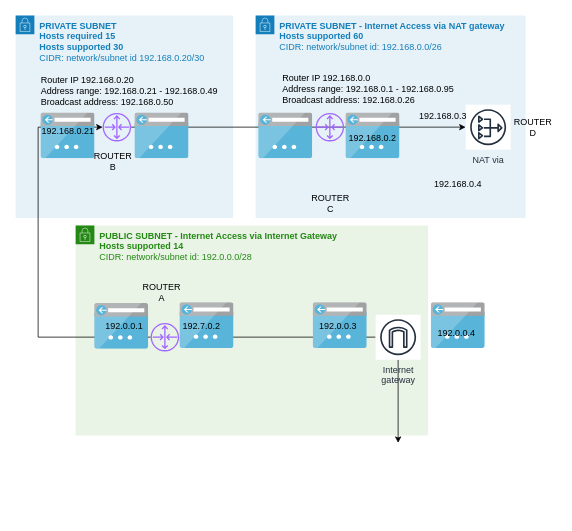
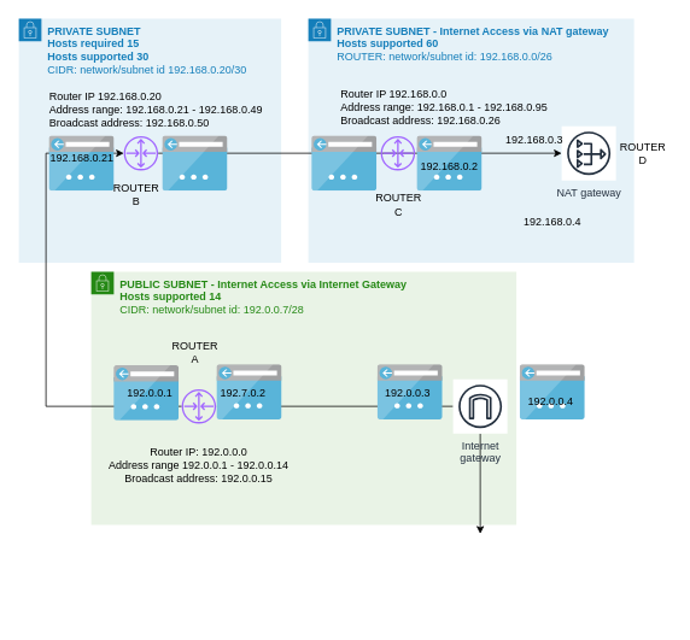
  <mxCell id="0" />
  <mxCell id="1" parent="0" />
  <mxCell id="2" value="&lt;b&gt;PRIVATE SUBNET&lt;/b&gt;&lt;br&gt;&lt;b&gt;Hosts required 15&lt;/b&gt;&lt;br&gt;&lt;b&gt;Hosts supported 30&lt;/b&gt;&lt;br&gt;CIDR: network/subnet id 192.168.0.20/30&lt;br&gt;" style="points=[[0,0],[0.25,0],[0.5,0],[0.75,0],[1,0],[1,0.25],[1,0.5],[1,0.75],[1,1],[0.75,1],[0.5,1],[0.25,1],[0,1],[0,0.75],[0,0.5],[0,0.25]];outlineConnect=0;gradientColor=none;html=1;whiteSpace=wrap;fontSize=12;fontStyle=0;shape=mxgraph.aws4.group;grIcon=mxgraph.aws4.group_security_group;grStroke=0;strokeColor=#147EBA;fillColor=#E6F2F8;verticalAlign=top;align=left;spacingLeft=30;fontColor=#147EBA;dashed=0;" parent="1" vertex="1"><mxGeometry x="20" y="20" width="290" height="270" as="geometry" /></mxCell>
- <mxCell id="3" value="&lt;b&gt;PRIVATE SUBNET - Internet Access via NAT gateway&lt;/b&gt;&lt;br&gt;&lt;b&gt;Hosts supported 60&lt;/b&gt;&lt;br&gt;CIDR: network/subnet id: 192.168.0.0/26" style="points=[[0,0],[0.25,0],[0.5,0],[0.75,0],[1,0],[1,0.25],[1,0.5],[1,0.75],[1,1],[0.75,1],[0.5,1],[0.25,1],[0,1],[0,0.75],[0,0.5],[0,0.25]];outlineConnect=0;gradientColor=none;html=1;whiteSpace=wrap;fontSize=12;fontStyle=0;shape=mxgraph.aws4.group;grIcon=mxgraph.aws4.group_security_group;grStroke=0;strokeColor=#147EBA;fillColor=#E6F2F8;verticalAlign=top;align=left;spacingLeft=30;fontColor=#147EBA;dashed=0;" parent="1" vertex="1"><mxGeometry x="340" y="20" width="360" height="270" as="geometry" /></mxCell>
- <mxCell id="4" value="&lt;b&gt;PUBLIC SUBNET - Internet Access via Internet Gateway&lt;/b&gt;&lt;br&gt;&lt;b&gt;Hosts supported 14&lt;/b&gt;&lt;br&gt;CIDR: network/subnet id: 192.0.0.0/28" style="points=[[0,0],[0.25,0],[0.5,0],[0.75,0],[1,0],[1,0.25],[1,0.5],[1,0.75],[1,1],[0.75,1],[0.5,1],[0.25,1],[0,1],[0,0.75],[0,0.5],[0,0.25]];outlineConnect=0;gradientColor=none;html=1;whiteSpace=wrap;fontSize=12;fontStyle=0;shape=mxgraph.aws4.group;grIcon=mxgraph.aws4.group_security_group;grStroke=0;strokeColor=#248814;fillColor=#E9F3E6;verticalAlign=top;align=left;spacingLeft=30;fontColor=#248814;dashed=0;" parent="1" vertex="1"><mxGeometry x="100" y="300" width="470" height="280" as="geometry" /></mxCell>
+ <mxCell id="3" value="&lt;b&gt;PRIVATE SUBNET - Internet Access via NAT gateway&lt;/b&gt;&lt;br&gt;&lt;b&gt;Hosts supported 60&lt;/b&gt;&lt;br&gt;ROUTER: network/subnet id: 192.168.0.0/26" style="points=[[0,0],[0.25,0],[0.5,0],[0.75,0],[1,0],[1,0.25],[1,0.5],[1,0.75],[1,1],[0.75,1],[0.5,1],[0.25,1],[0,1],[0,0.75],[0,0.5],[0,0.25]];outlineConnect=0;gradientColor=none;html=1;whiteSpace=wrap;fontSize=12;fontStyle=0;shape=mxgraph.aws4.group;grIcon=mxgraph.aws4.group_security_group;grStroke=0;strokeColor=#147EBA;fillColor=#E6F2F8;verticalAlign=top;align=left;spacingLeft=30;fontColor=#147EBA;dashed=0;" parent="1" vertex="1"><mxGeometry x="340" y="20" width="360" height="270" as="geometry" /></mxCell>
+ <mxCell id="4" value="&lt;b&gt;PUBLIC SUBNET - Internet Access via Internet Gateway&lt;/b&gt;&lt;br&gt;&lt;b&gt;Hosts supported 14&lt;/b&gt;&lt;br&gt;CIDR: network/subnet id: 192.0.0.7/28" style="points=[[0,0],[0.25,0],[0.5,0],[0.75,0],[1,0],[1,0.25],[1,0.5],[1,0.75],[1,1],[0.75,1],[0.5,1],[0.25,1],[0,1],[0,0.75],[0,0.5],[0,0.25]];outlineConnect=0;gradientColor=none;html=1;whiteSpace=wrap;fontSize=12;fontStyle=0;shape=mxgraph.aws4.group;grIcon=mxgraph.aws4.group_security_group;grStroke=0;strokeColor=#248814;fillColor=#E9F3E6;verticalAlign=top;align=left;spacingLeft=30;fontColor=#248814;dashed=0;" parent="1" vertex="1"><mxGeometry x="100" y="300" width="470" height="280" as="geometry" /></mxCell>
  <mxCell id="5" style="edgeStyle=orthogonalEdgeStyle;rounded=0;orthogonalLoop=1;jettySize=auto;html=1;entryX=0;entryY=0.5;entryDx=0;entryDy=0;entryPerimeter=0;" parent="1" source="6" target="10" edge="1"><mxGeometry relative="1" as="geometry" /></mxCell>
  <mxCell id="6" value="" style="sketch=0;outlineConnect=0;fontColor=#232F3E;gradientColor=none;fillColor=#A166FF;strokeColor=none;dashed=0;verticalLabelPosition=bottom;verticalAlign=top;align=center;html=1;fontSize=12;fontStyle=0;aspect=fixed;pointerEvents=1;shape=mxgraph.aws4.router;" parent="1" vertex="1"><mxGeometry x="136" y="150" width="38" height="38" as="geometry" /></mxCell>
  <mxCell id="7" value="" style="sketch=0;outlineConnect=0;fontColor=#232F3E;gradientColor=none;fillColor=#A166FF;strokeColor=none;dashed=0;verticalLabelPosition=bottom;verticalAlign=top;align=center;html=1;fontSize=12;fontStyle=0;aspect=fixed;pointerEvents=1;shape=mxgraph.aws4.router;" parent="1" vertex="1"><mxGeometry x="420" y="150" width="38" height="38" as="geometry" /></mxCell>
  <mxCell id="8" style="edgeStyle=orthogonalEdgeStyle;rounded=0;orthogonalLoop=1;jettySize=auto;html=1;" parent="1" source="9" target="6" edge="1"><mxGeometry relative="1" as="geometry"><Array as="points"><mxPoint x="50" y="449" /><mxPoint x="50" y="169" /></Array></mxGeometry></mxCell>
  <mxCell id="9" value="" style="sketch=0;outlineConnect=0;fontColor=#232F3E;gradientColor=none;fillColor=#A166FF;strokeColor=none;dashed=0;verticalLabelPosition=bottom;verticalAlign=top;align=center;html=1;fontSize=12;fontStyle=0;aspect=fixed;pointerEvents=1;shape=mxgraph.aws4.router;" parent="1" vertex="1"><mxGeometry x="200" y="430" width="38" height="38" as="geometry" /></mxCell>
- <mxCell id="10" value="NAT via" style="sketch=0;outlineConnect=0;fontColor=#232F3E;gradientColor=none;strokeColor=#232F3E;fillColor=#ffffff;dashed=0;verticalLabelPosition=bottom;verticalAlign=top;align=center;html=1;fontSize=12;fontStyle=0;aspect=fixed;shape=mxgraph.aws4.resourceIcon;resIcon=mxgraph.aws4.nat_gateway;" parent="1" vertex="1"><mxGeometry x="620" y="139" width="60" height="60" as="geometry" /></mxCell>
+ <mxCell id="10" value="NAT gateway" style="sketch=0;outlineConnect=0;fontColor=#232F3E;gradientColor=none;strokeColor=#232F3E;fillColor=#ffffff;dashed=0;verticalLabelPosition=bottom;verticalAlign=top;align=center;html=1;fontSize=12;fontStyle=0;aspect=fixed;shape=mxgraph.aws4.resourceIcon;resIcon=mxgraph.aws4.nat_gateway;" parent="1" vertex="1"><mxGeometry x="620" y="139" width="60" height="60" as="geometry" /></mxCell>
  <mxCell id="11" style="edgeStyle=orthogonalEdgeStyle;rounded=0;orthogonalLoop=1;jettySize=auto;html=1;" parent="1" source="13" target="9" edge="1"><mxGeometry relative="1" as="geometry" /></mxCell>
  <mxCell id="12" style="edgeStyle=orthogonalEdgeStyle;rounded=0;orthogonalLoop=1;jettySize=auto;html=1;" parent="1" source="13" target="17" edge="1"><mxGeometry relative="1" as="geometry"><mxPoint x="530" y="710" as="targetPoint" /></mxGeometry></mxCell>
  <mxCell id="13" value="Internet&#10;gateway" style="sketch=0;outlineConnect=0;fontColor=#232F3E;gradientColor=none;strokeColor=#232F3E;fillColor=#ffffff;dashed=0;verticalLabelPosition=bottom;verticalAlign=top;align=center;html=1;fontSize=12;fontStyle=0;aspect=fixed;shape=mxgraph.aws4.resourceIcon;resIcon=mxgraph.aws4.internet_gateway;" parent="1" vertex="1"><mxGeometry x="500" y="419" width="60" height="60" as="geometry" /></mxCell>
  <mxCell id="14" value="192.168.0.3" style="text;html=1;strokeColor=none;fillColor=none;align=center;verticalAlign=middle;whiteSpace=wrap;rounded=0;" parent="1" vertex="1"><mxGeometry x="560" y="139" width="60" height="30" as="geometry" /></mxCell>
  <mxCell id="15" value="192.168.0.4" style="text;html=1;strokeColor=none;fillColor=none;align=center;verticalAlign=middle;whiteSpace=wrap;rounded=0;" parent="1" vertex="1"><mxGeometry x="580" y="230" width="60" height="30" as="geometry" /></mxCell>
+ <mxCell id="16" value="Router IP: 192.0.0.0&lt;br&gt;Address range 192.0.0.1 - 192.0.0.14&lt;br&gt;Broadcast address: 192.0.0.15" style="text;html=1;strokeColor=none;fillColor=none;align=center;verticalAlign=middle;whiteSpace=wrap;rounded=0;" parent="1" vertex="1"><mxGeometry x="113.25" y="468" width="211.5" height="92" as="geometry" /></mxCell>
  <mxCell id="17" value="" style="shape=image;html=1;verticalAlign=top;verticalLabelPosition=bottom;labelBackgroundColor=#ffffff;imageAspect=0;aspect=fixed;image=https://cdn0.iconfinder.com/data/icons/fatcow/32x32/www_page.png" parent="1" vertex="1"><mxGeometry x="482" y="590" width="96" height="96" as="geometry" /></mxCell>
  <mxCell id="18" value="" style="sketch=0;aspect=fixed;html=1;points=[];align=center;image;fontSize=12;image=img/lib/mscae/App_Service_IPAddress.svg;" parent="1" vertex="1"><mxGeometry x="53.38" y="150" width="72.62" height="61" as="geometry" /></mxCell>
  <mxCell id="19" value="192.168.0.21" style="text;html=1;strokeColor=none;fillColor=none;align=center;verticalAlign=middle;whiteSpace=wrap;rounded=0;" parent="1" vertex="1"><mxGeometry x="60" y="159" width="60" height="30" as="geometry" /></mxCell>
  <mxCell id="20" value="" style="sketch=0;aspect=fixed;html=1;points=[];align=center;image;fontSize=12;image=img/lib/mscae/App_Service_IPAddress.svg;" parent="1" vertex="1"><mxGeometry x="178.69" y="150" width="72.62" height="61" as="geometry" /></mxCell>
  <mxCell id="21" value="" style="sketch=0;aspect=fixed;html=1;points=[];align=center;image;fontSize=12;image=img/lib/mscae/App_Service_IPAddress.svg;" parent="1" vertex="1"><mxGeometry x="343.69" y="150" width="72.62" height="61" as="geometry" /></mxCell>
  <mxCell id="22" value="" style="sketch=0;aspect=fixed;html=1;points=[];align=center;image;fontSize=12;image=img/lib/mscae/App_Service_IPAddress.svg;" parent="1" vertex="1"><mxGeometry x="460" y="150" width="72.62" height="61" as="geometry" /></mxCell>
  <mxCell id="23" value="192.168.0.2" style="text;html=1;strokeColor=none;fillColor=none;align=center;verticalAlign=middle;whiteSpace=wrap;rounded=0;" parent="1" vertex="1"><mxGeometry x="466.31" y="169" width="60" height="30" as="geometry" /></mxCell>
  <mxCell id="24" value="&lt;span&gt;Router IP 192.168.0.20&lt;/span&gt;&lt;br&gt;&lt;div&gt;&lt;span&gt;Address range: 192.168.0.21 -&lt;/span&gt;&lt;span&gt;&amp;nbsp;192.168.0.49&lt;/span&gt;&lt;/div&gt;&lt;div&gt;&lt;span&gt;Broadcast address: 192.168.0.50&lt;/span&gt;&lt;/div&gt;&lt;div&gt;&lt;span&gt;&lt;br&gt;&lt;/span&gt;&lt;/div&gt;" style="text;html=1;strokeColor=none;fillColor=none;align=left;verticalAlign=top;whiteSpace=wrap;rounded=0;fontColor=#000000;" parent="1" vertex="1"><mxGeometry x="52.31" y="93" width="245.69" height="50" as="geometry" /></mxCell>
  <mxCell id="25" value="" style="sketch=0;aspect=fixed;html=1;points=[];align=center;image;fontSize=12;image=img/lib/mscae/App_Service_IPAddress.svg;" parent="1" vertex="1"><mxGeometry x="125" y="404" width="72.62" height="61" as="geometry" /></mxCell>
  <mxCell id="26" value="" style="sketch=0;aspect=fixed;html=1;points=[];align=center;image;fontSize=12;image=img/lib/mscae/App_Service_IPAddress.svg;" parent="1" vertex="1"><mxGeometry x="238.69" y="403" width="72.62" height="61" as="geometry" /></mxCell>
  <mxCell id="27" value="" style="sketch=0;aspect=fixed;html=1;points=[];align=center;image;fontSize=12;image=img/lib/mscae/App_Service_IPAddress.svg;" parent="1" vertex="1"><mxGeometry x="416.31" y="403" width="72.62" height="61" as="geometry" /></mxCell>
  <mxCell id="28" value="" style="sketch=0;aspect=fixed;html=1;points=[];align=center;image;fontSize=12;image=img/lib/mscae/App_Service_IPAddress.svg;" parent="1" vertex="1"><mxGeometry x="573.69" y="403" width="72.62" height="61" as="geometry" /></mxCell>
  <mxCell id="29" value="192.0.0.1" style="text;html=1;strokeColor=none;fillColor=none;align=center;verticalAlign=middle;whiteSpace=wrap;rounded=0;" parent="1" vertex="1"><mxGeometry x="135" y="419" width="60" height="30" as="geometry" /></mxCell>
  <mxCell id="30" value="192.7.0.2" style="text;html=1;strokeColor=none;fillColor=none;align=center;verticalAlign=middle;whiteSpace=wrap;rounded=0;" parent="1" vertex="1"><mxGeometry x="238" y="419" width="60" height="30" as="geometry" /></mxCell>
  <mxCell id="31" value="192.0.0.3" style="text;html=1;strokeColor=none;fillColor=none;align=center;verticalAlign=middle;whiteSpace=wrap;rounded=0;" parent="1" vertex="1"><mxGeometry x="420" y="419" width="60" height="30" as="geometry" /></mxCell>
  <mxCell id="32" value="192.0.0.4" style="text;html=1;strokeColor=none;fillColor=none;align=center;verticalAlign=middle;whiteSpace=wrap;rounded=0;" parent="1" vertex="1"><mxGeometry x="578" y="429" width="60" height="30" as="geometry" /></mxCell>
  <mxCell id="33" value="&lt;span&gt;Router IP 192.168.0.0&lt;/span&gt;&lt;br&gt;&lt;div&gt;&lt;span&gt;Address range: 192.168.0.1 -&lt;/span&gt;&lt;span&gt;&amp;nbsp;192.168.0.95&lt;/span&gt;&lt;/div&gt;&lt;div&gt;&lt;span&gt;Broadcast address: 192.168.0.26&lt;/span&gt;&lt;/div&gt;" style="text;html=1;strokeColor=none;fillColor=none;align=left;verticalAlign=top;whiteSpace=wrap;rounded=0;fontColor=#000000;" parent="1" vertex="1"><mxGeometry x="374.31" y="90" width="245.69" height="60" as="geometry" /></mxCell>
  <mxCell id="34" value="ROUTER A" style="text;html=1;strokeColor=none;fillColor=none;align=center;verticalAlign=middle;whiteSpace=wrap;rounded=0;" vertex="1" parent="1"><mxGeometry x="185" y="374" width="60" height="30" as="geometry" /></mxCell>
  <mxCell id="35" value="ROUTER B" style="text;html=1;strokeColor=none;fillColor=none;align=center;verticalAlign=middle;whiteSpace=wrap;rounded=0;" vertex="1" parent="1"><mxGeometry x="120" y="200" width="60" height="30" as="geometry" /></mxCell>
- <mxCell id="36" value="ROUTER C" style="text;html=1;strokeColor=none;fillColor=none;align=center;verticalAlign=middle;whiteSpace=wrap;rounded=0;" vertex="1" parent="1"><mxGeometry x="410" y="256" width="60" height="30" as="geometry" /></mxCell>
+ <mxCell id="36" value="ROUTER C" style="text;html=1;strokeColor=none;fillColor=none;align=center;verticalAlign=middle;whiteSpace=wrap;rounded=0;" vertex="1" parent="1"><mxGeometry x="410" y="211" width="60" height="30" as="geometry" /></mxCell>
  <mxCell id="37" value="ROUTER D" style="text;html=1;strokeColor=none;fillColor=none;align=center;verticalAlign=middle;whiteSpace=wrap;rounded=0;" vertex="1" parent="1"><mxGeometry x="680" y="154" width="60" height="30" as="geometry" /></mxCell>
